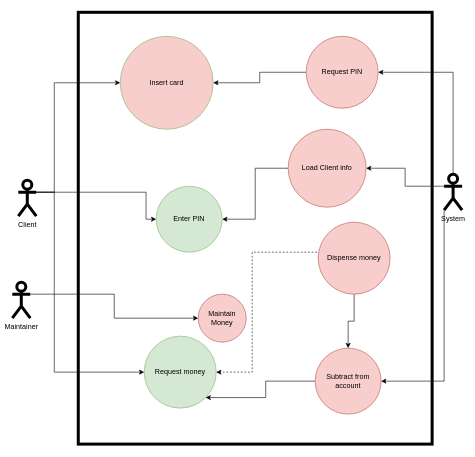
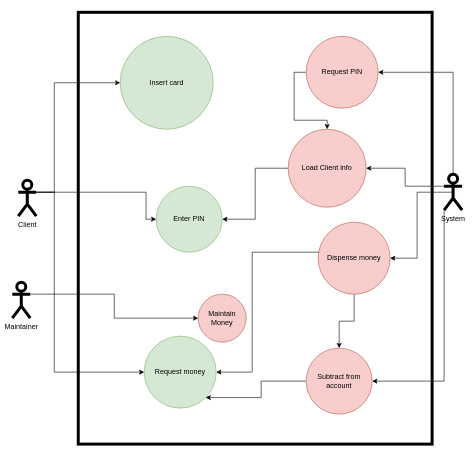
  <mxCell id="0" />
  <mxCell id="1" parent="0" />
  <mxCell id="2" value="" style="whiteSpace=wrap;html=1;fillColor=default;strokeWidth=5;" parent="1" vertex="1"><mxGeometry x="130" y="20" width="590" height="720" as="geometry" /></mxCell>
  <mxCell id="3" style="edgeStyle=orthogonalEdgeStyle;rounded=0;orthogonalLoop=1;jettySize=auto;html=1;exitX=1;exitY=0.333;exitDx=0;exitDy=0;exitPerimeter=0;entryX=0;entryY=0.5;entryDx=0;entryDy=0;" parent="1" source="6" target="7" edge="1"><mxGeometry relative="1" as="geometry"><Array as="points"><mxPoint x="90" y="320" /><mxPoint x="90" y="138" /></Array></mxGeometry></mxCell>
  <mxCell id="4" style="edgeStyle=orthogonalEdgeStyle;rounded=0;orthogonalLoop=1;jettySize=auto;html=1;exitX=1;exitY=0.333;exitDx=0;exitDy=0;exitPerimeter=0;entryX=0;entryY=0.5;entryDx=0;entryDy=0;" parent="1" source="6" target="10" edge="1"><mxGeometry relative="1" as="geometry"><Array as="points"><mxPoint x="90" y="320" /><mxPoint x="90" y="620" /></Array></mxGeometry></mxCell>
  <mxCell id="5" style="edgeStyle=orthogonalEdgeStyle;rounded=0;orthogonalLoop=1;jettySize=auto;html=1;exitX=1;exitY=0.333;exitDx=0;exitDy=0;exitPerimeter=0;entryX=0;entryY=0.5;entryDx=0;entryDy=0;" parent="1" source="6" target="11" edge="1"><mxGeometry relative="1" as="geometry"><Array as="points"><mxPoint x="120" y="320" /><mxPoint x="243" y="320" /><mxPoint x="243" y="370" /></Array></mxGeometry></mxCell>
  <mxCell id="6" value="Client" style="shape=umlActor;verticalLabelPosition=bottom;verticalAlign=top;html=1;outlineConnect=0;strokeWidth=5;" parent="1" vertex="1"><mxGeometry x="30" y="300" width="30" height="60" as="geometry" /></mxCell>
- <mxCell id="7" value="Insert card" style="ellipse;whiteSpace=wrap;html=1;aspect=fixed;fillColor=#f8cecc;strokeColor=#82b366;" parent="1" vertex="1"><mxGeometry x="200" y="60" width="155" height="155" as="geometry" /></mxCell>
+ <mxCell id="7" value="Insert card" style="ellipse;whiteSpace=wrap;html=1;aspect=fixed;fillColor=#d5e8d4;strokeColor=#82b366;" parent="1" vertex="1"><mxGeometry x="200" y="60" width="155" height="155" as="geometry" /></mxCell>
  <mxCell id="8" style="edgeStyle=orthogonalEdgeStyle;rounded=0;orthogonalLoop=1;jettySize=auto;html=1;exitX=0;exitY=0.5;exitDx=0;exitDy=0;entryX=1;entryY=0.5;entryDx=0;entryDy=0;" parent="1" source="9" target="11" edge="1"><mxGeometry relative="1" as="geometry" /></mxCell>
  <mxCell id="9" value="Load Client info" style="ellipse;whiteSpace=wrap;html=1;aspect=fixed;fillColor=#f8cecc;strokeColor=#b85450;" parent="1" vertex="1"><mxGeometry x="480" y="215" width="130" height="130" as="geometry" /></mxCell>
  <mxCell id="10" value="Request money" style="ellipse;whiteSpace=wrap;html=1;aspect=fixed;fillColor=#d5e8d4;strokeColor=#82b366;" parent="1" vertex="1"><mxGeometry x="240" y="560" width="120" height="120" as="geometry" /></mxCell>
  <mxCell id="11" value="Enter PIN" style="ellipse;whiteSpace=wrap;html=1;aspect=fixed;fillColor=#d5e8d4;strokeColor=#82b366;" parent="1" vertex="1"><mxGeometry x="260" y="310" width="110" height="110" as="geometry" /></mxCell>
- <mxCell id="12" style="edgeStyle=orthogonalEdgeStyle;rounded=0;orthogonalLoop=1;jettySize=auto;html=1;exitX=0;exitY=0.5;exitDx=0;exitDy=0;entryX=1;entryY=0.5;entryDx=0;entryDy=0;" parent="1" source="13" target="7" edge="1"><mxGeometry relative="1" as="geometry" /></mxCell>
+ <mxCell id="12" style="edgeStyle=orthogonalEdgeStyle;rounded=0;orthogonalLoop=1;jettySize=auto;html=1;exitX=0;exitY=0.5;exitDx=0;exitDy=0;" parent="1" source="13" target="9" edge="1"><mxGeometry relative="1" as="geometry" /></mxCell>
  <mxCell id="13" value="Request PIN" style="ellipse;whiteSpace=wrap;html=1;aspect=fixed;fillColor=#f8cecc;strokeColor=#b85450;" parent="1" vertex="1"><mxGeometry x="510" y="60" width="120" height="120" as="geometry" /></mxCell>
- <mxCell id="14" style="edgeStyle=orthogonalEdgeStyle;rounded=0;orthogonalLoop=1;jettySize=auto;html=1;exitX=0;exitY=0.5;exitDx=0;exitDy=0;entryX=1;entryY=0.5;entryDx=0;entryDy=0;dashed=1;" parent="1" source="16" target="10" edge="1"><mxGeometry relative="1" as="geometry"><Array as="points"><mxPoint x="560" y="420" /><mxPoint x="420" y="420" /><mxPoint x="420" y="620" /></Array></mxGeometry></mxCell>
+ <mxCell id="14" style="edgeStyle=orthogonalEdgeStyle;rounded=0;orthogonalLoop=1;jettySize=auto;html=1;exitX=0;exitY=0.5;exitDx=0;exitDy=0;entryX=1;entryY=0.5;entryDx=0;entryDy=0;" parent="1" source="16" target="10" edge="1"><mxGeometry relative="1" as="geometry"><Array as="points"><mxPoint x="560" y="420" /><mxPoint x="420" y="420" /><mxPoint x="420" y="620" /></Array></mxGeometry></mxCell>
  <mxCell id="15" style="edgeStyle=orthogonalEdgeStyle;rounded=0;orthogonalLoop=1;jettySize=auto;html=1;exitX=0.5;exitY=1;exitDx=0;exitDy=0;entryX=0.5;entryY=0;entryDx=0;entryDy=0;" parent="1" source="16" target="18" edge="1"><mxGeometry relative="1" as="geometry" /></mxCell>
  <mxCell id="16" value="Dispense money" style="ellipse;whiteSpace=wrap;html=1;aspect=fixed;fillColor=#f8cecc;strokeColor=#b85450;" parent="1" vertex="1"><mxGeometry x="530" y="370" width="120" height="120" as="geometry" /></mxCell>
  <mxCell id="17" style="edgeStyle=orthogonalEdgeStyle;rounded=0;orthogonalLoop=1;jettySize=auto;html=1;exitX=0;exitY=0.5;exitDx=0;exitDy=0;entryX=1;entryY=1;entryDx=0;entryDy=0;" parent="1" source="18" target="10" edge="1"><mxGeometry relative="1" as="geometry" /></mxCell>
- <mxCell id="18" value="Subtract from account" style="ellipse;whiteSpace=wrap;html=1;aspect=fixed;fillColor=#f8cecc;strokeColor=#b85450;" parent="1" vertex="1"><mxGeometry x="525" y="580" width="110" height="110" as="geometry" /></mxCell>
+ <mxCell id="18" value="Subtract from account" style="ellipse;whiteSpace=wrap;html=1;aspect=fixed;fillColor=#f8cecc;strokeColor=#b85450;" parent="1" vertex="1"><mxGeometry x="510" y="580" width="110" height="110" as="geometry" /></mxCell>
  <mxCell id="19" style="edgeStyle=orthogonalEdgeStyle;rounded=0;orthogonalLoop=1;jettySize=auto;html=1;exitX=0.5;exitY=0;exitDx=0;exitDy=0;exitPerimeter=0;entryX=1;entryY=0.5;entryDx=0;entryDy=0;" parent="1" source="23" target="13" edge="1"><mxGeometry relative="1" as="geometry" /></mxCell>
  <mxCell id="20" style="edgeStyle=orthogonalEdgeStyle;rounded=0;orthogonalLoop=1;jettySize=auto;html=1;exitX=0;exitY=0.333;exitDx=0;exitDy=0;exitPerimeter=0;entryX=1;entryY=0.5;entryDx=0;entryDy=0;" parent="1" source="23" target="9" edge="1"><mxGeometry relative="1" as="geometry" /></mxCell>
+ <mxCell id="21" style="edgeStyle=orthogonalEdgeStyle;rounded=0;orthogonalLoop=1;jettySize=auto;html=1;exitX=0.5;exitY=0.5;exitDx=0;exitDy=0;exitPerimeter=0;entryX=1;entryY=0.5;entryDx=0;entryDy=0;" parent="1" source="23" target="16" edge="1"><mxGeometry relative="1" as="geometry" /></mxCell>
  <mxCell id="22" style="edgeStyle=orthogonalEdgeStyle;rounded=0;orthogonalLoop=1;jettySize=auto;html=1;exitX=0;exitY=1;exitDx=0;exitDy=0;exitPerimeter=0;entryX=1;entryY=0.5;entryDx=0;entryDy=0;" parent="1" source="23" target="18" edge="1"><mxGeometry relative="1" as="geometry" /></mxCell>
  <mxCell id="23" value="System" style="shape=umlActor;verticalLabelPosition=bottom;verticalAlign=top;html=1;outlineConnect=0;strokeWidth=5;fillColor=none;" parent="1" vertex="1"><mxGeometry x="740" y="290" width="30" height="60" as="geometry" /></mxCell>
  <mxCell id="24" style="edgeStyle=orthogonalEdgeStyle;rounded=0;orthogonalLoop=1;jettySize=auto;html=1;exitX=1;exitY=0.333;exitDx=0;exitDy=0;exitPerimeter=0;entryX=0;entryY=0.5;entryDx=0;entryDy=0;" parent="1" source="25" target="26" edge="1"><mxGeometry relative="1" as="geometry" /></mxCell>
  <mxCell id="25" value="Maintainer" style="shape=umlActor;verticalLabelPosition=bottom;verticalAlign=top;html=1;outlineConnect=0;strokeWidth=5;fillColor=none;" parent="1" vertex="1"><mxGeometry x="20" y="470" width="30" height="60" as="geometry" /></mxCell>
  <mxCell id="26" value="Maintain Money" style="ellipse;whiteSpace=wrap;html=1;aspect=fixed;strokeWidth=1;fillColor=#f8cecc;strokeColor=#b85450;" parent="1" vertex="1"><mxGeometry x="330" y="490" width="80" height="80" as="geometry" /></mxCell>
